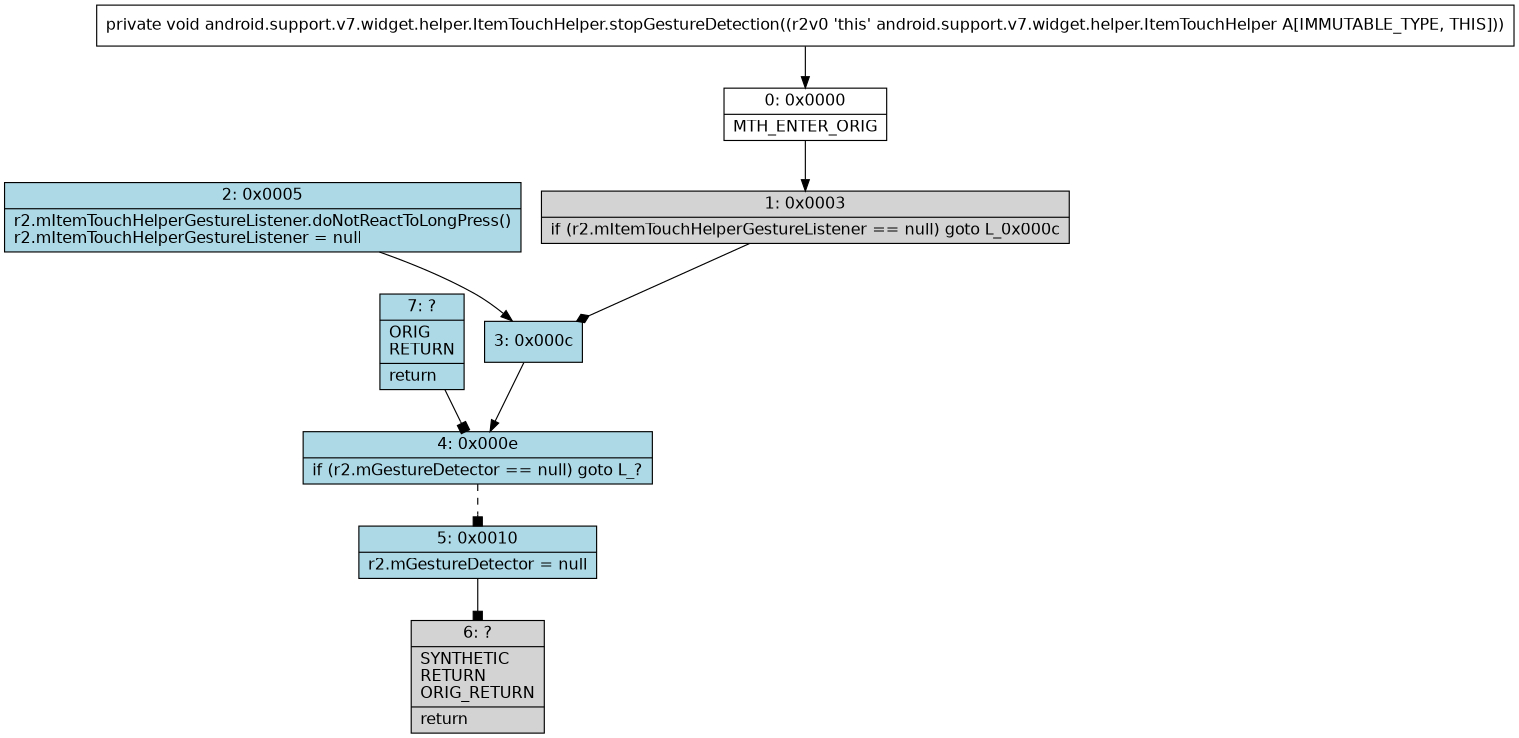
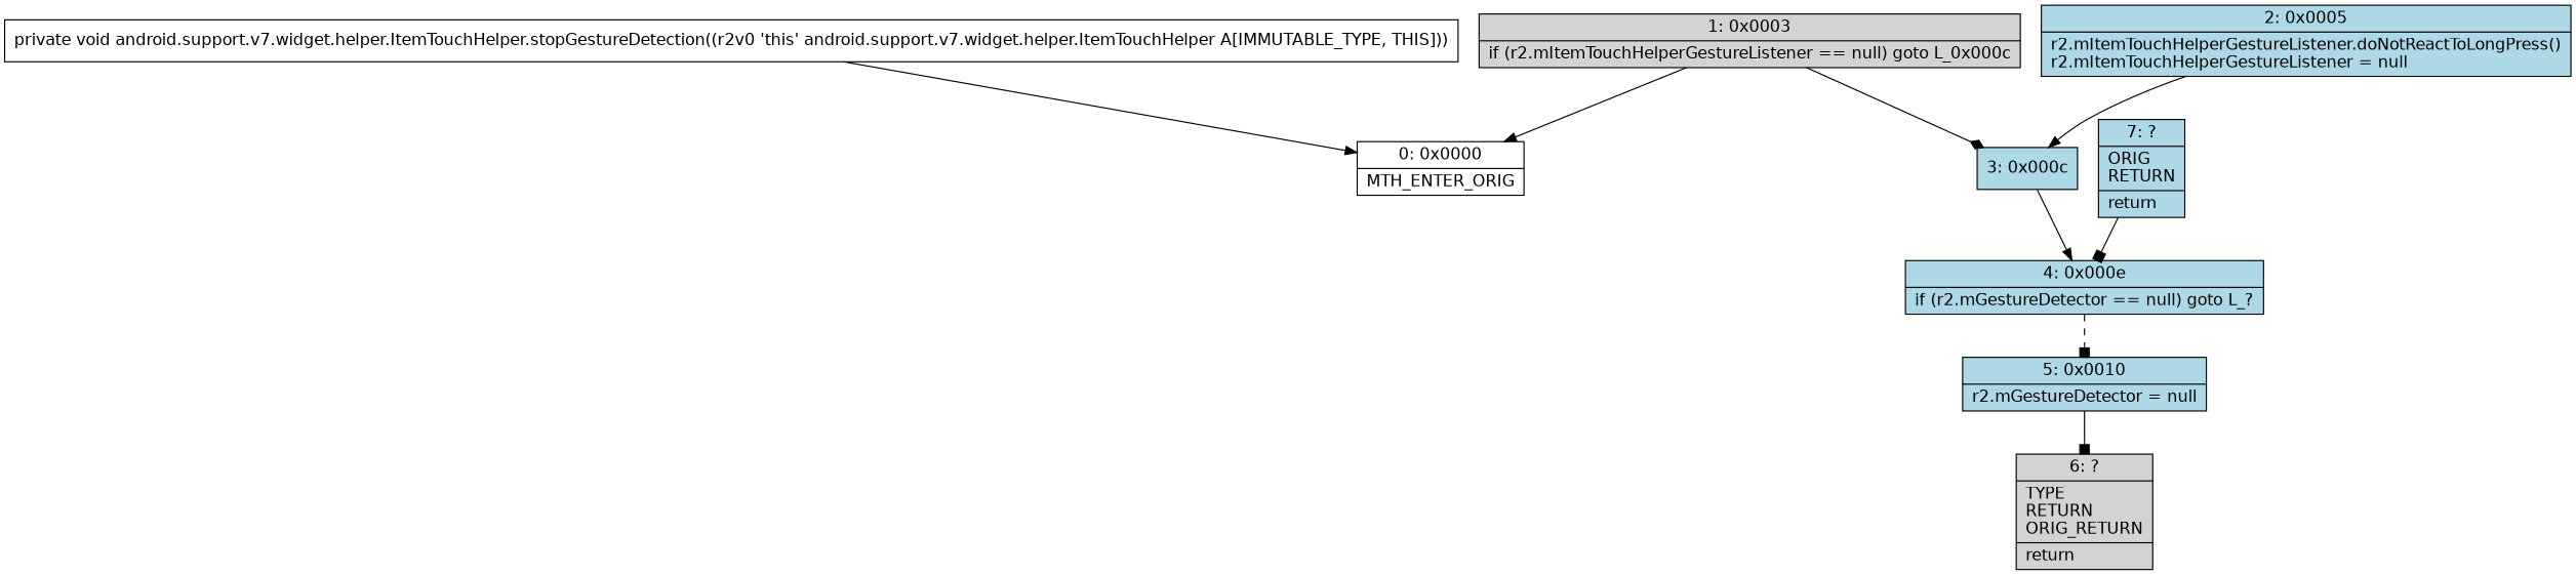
  digraph {
    fontname="DejaVu Sans"
    node [fillcolor=lightblue fontname="DejaVu Sans" shape=record style=filled]
    edge [arrowhead=normal fontname="DejaVu Sans"]
    n1 [fillcolor=white label="{0\:\ 0x0000|MTH_ENTER_ORIG\l}"]
    n2 [fillcolor=lightgrey label="{1\:\ 0x0003|if (r2.mItemTouchHelperGestureListener == null) goto L_0x000c\l}"]
    n3 [label="{3\:\ 0x000c}"]
    n4 [label="{2\:\ 0x0005|r2.mItemTouchHelperGestureListener.doNotReactToLongPress()\lr2.mItemTouchHelperGestureListener = null\l}"]
    n5 [label="{4\:\ 0x000e|if (r2.mGestureDetector == null) goto L_?\l}"]
    n6 [label="{5\:\ 0x0010|r2.mGestureDetector = null\l}"]
-   n7 [fillcolor=lightgrey label="{6\:\ ?|SYNTHETIC\lRETURN\lORIG_RETURN\l|return\l}"]
+   n7 [fillcolor=lightgrey label="{6\:\ ?|TYPE\lRETURN\lORIG_RETURN\l|return\l}"]
    n8 [label="{7\:\ ?|ORIG\lRETURN\l|return\l}"]
    n9 [fillcolor=white label="{private void android.support.v7.widget.helper.ItemTouchHelper.stopGestureDetection((r2v0 'this' android.support.v7.widget.helper.ItemTouchHelper A[IMMUTABLE_TYPE, THIS])) }"]
-   n1 -> n2
+   n2 -> n1
    n2 -> n3 [arrowhead=diamond]
    n3 -> n5
    n4 -> n3
    n5 -> n6 [arrowhead=box style=dashed]
    n6 -> n7 [arrowhead=box]
    n8 -> n5 [arrowhead=box]
    n9 -> n1
  }
